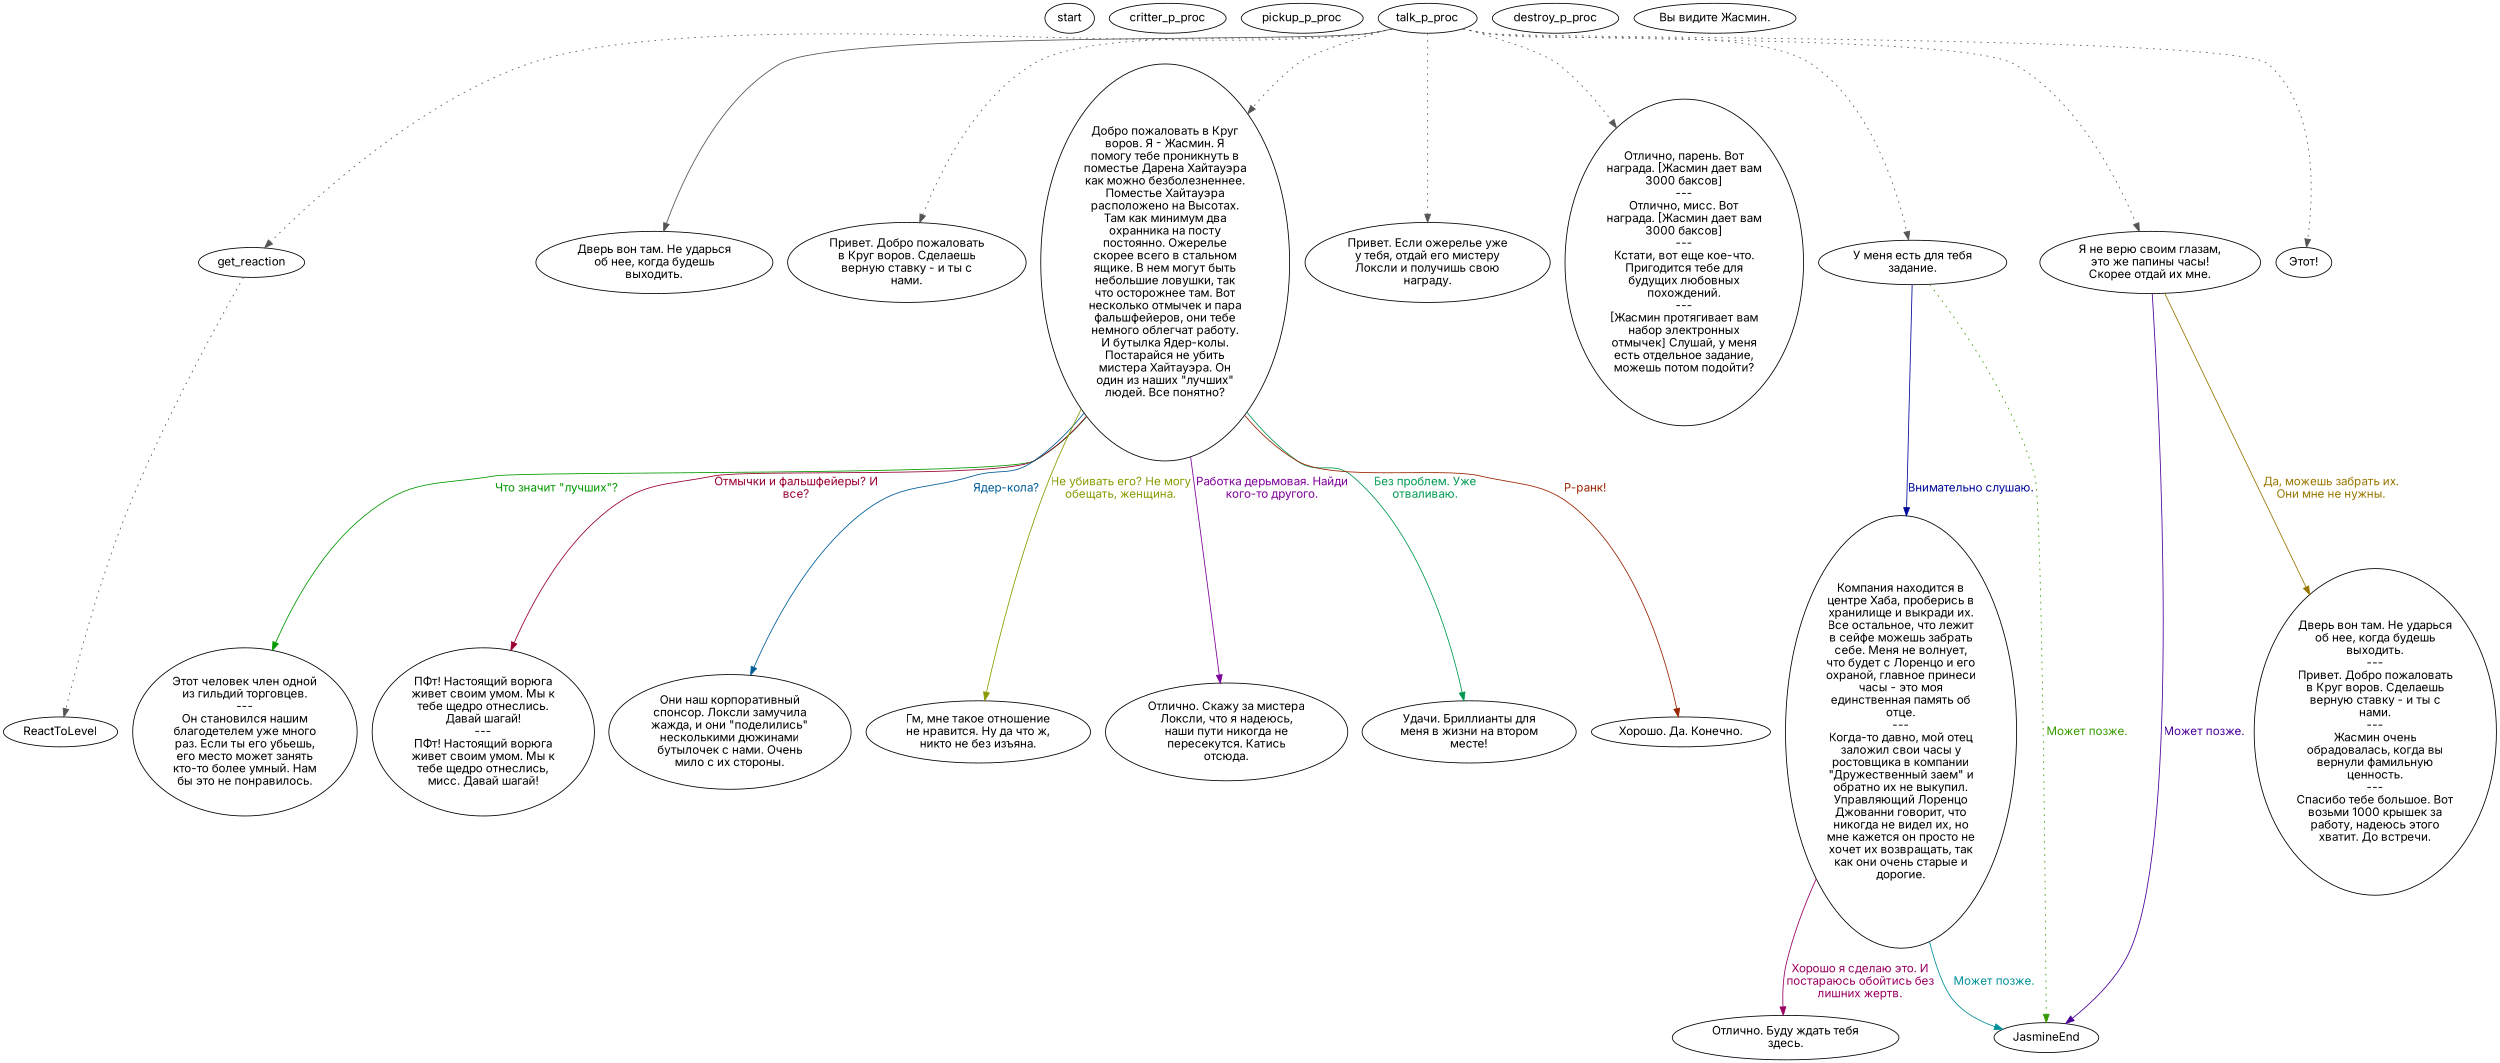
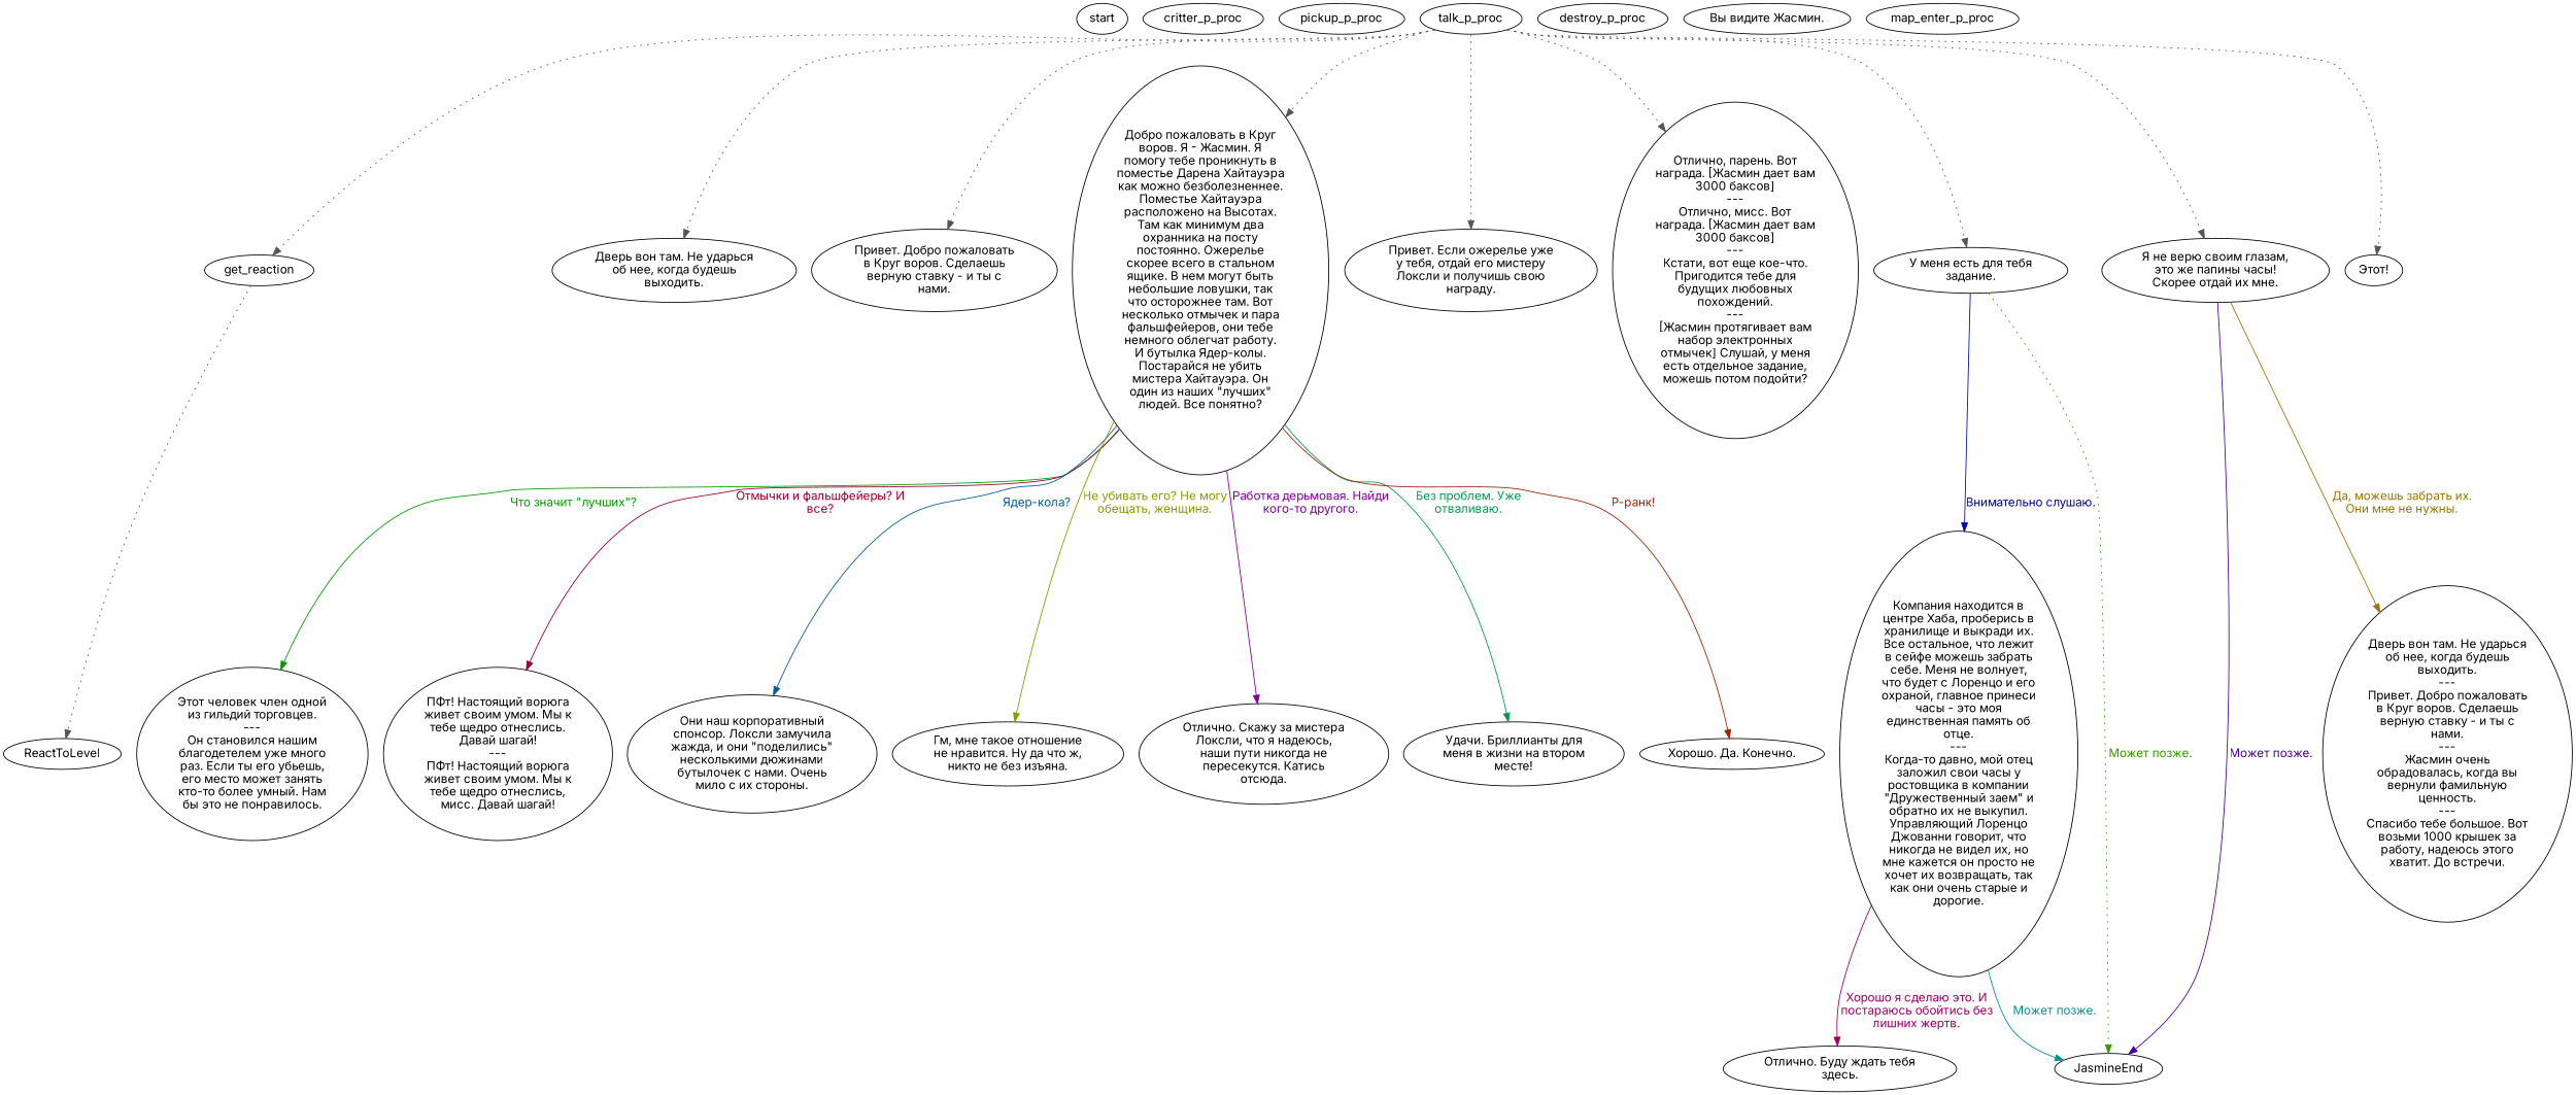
  digraph {
    fontname=Inter
    node [color="#000000" fillcolor="#FFFFFF" fontname=Inter style=filled]
    edge [color="#555555" fontname=Inter]
    start
    critter_p_proc
    pickup_p_proc
    talk_p_proc
    get_reaction
    n6 [label="Дверь вон там. Не ударься\nоб нее, когда будешь\nвыходить."]
    n7 [label="Привет. Добро пожаловать\nв Круг воров. Сделаешь\nверную ставку - и ты с\nнами."]
    n8 [label="Добро пожаловать в Круг\nворов. Я - Жасмин. Я\nпомогу тебе проникнуть в\nпоместье Дарена Хайтауэра\nкак можно безболезненнее.\nПоместье Хайтауэра\nрасположено на Высотах.\nТам как минимум два\nохранника на посту\nпостоянно. Ожерелье\nскорее всего в стальном\nящике. В нем могут быть\nнебольшие ловушки, так\nчто осторожнее там. Вот\nнесколько отмычек и пара\nфальшфейеров, они тебе\nнемного облегчат работу.\nИ бутылка Ядер-колы.\nПостарайся не убить\nмистера Хайтауэра. Он\nодин из наших \"лучших\"\nлюдей. Все понятно?"]
    n9 [label="Привет. Если ожерелье уже\nу тебя, отдай его мистеру\nЛоксли и получишь свою\nнаграду."]
    n10 [label="Отлично, парень. Вот\nнаграда. [Жасмин дает вам\n3000 баксов]\n---\nОтлично, мисс. Вот\nнаграда. [Жасмин дает вам\n3000 баксов]\n---\nКстати, вот еще кое-что.\nПригодится тебе для\nбудущих любовных\nпохождений.\n---\n[Жасмин протягивает вам\nнабор электронных\nотмычек] Слушай, у меня\nесть отдельное задание,\nможешь потом подойти?"]
    n11 [label="У меня есть для тебя\nзадание."]
    n12 [label="Я не верю своим глазам,\nэто же папины часы!\nСкорее отдай их мне."]
    n13 [label="Этот!"]
    ReactToLevel
    n15 [label="Этот человек член одной\nиз гильдий торговцев.\n---\nОн становился нашим\nблагодетелем уже много\nраз. Если ты его убьешь,\nего место может занять\nкто-то более умный. Нам\nбы это не понравилось."]
    n16 [label="ПФт! Настоящий ворюга\nживет своим умом. Мы к\nтебе щедро отнеслись.\nДавай шагай!\n---\nПФт! Настоящий ворюга\nживет своим умом. Мы к\nтебе щедро отнеслись,\nмисс. Давай шагай!"]
    n17 [label="Они наш корпоративный\nспонсор. Локсли замучила\nжажда, и они \"поделились\"\nнесколькими дюжинами\nбутылочек с нами. Очень\nмило с их стороны."]
    n18 [label="Гм, мне такое отношение\nне нравится. Ну да что ж,\nникто не без изъяна."]
    n19 [label="Отлично. Скажу за мистера\nЛоксли, что я надеюсь,\nнаши пути никогда не\nпересекутся. Катись\nотсюда."]
    n20 [label="Удачи. Бриллианты для\nменя в жизни на втором\nместе!"]
    n21 [label="Хорошо. Да. Конечно."]
    n22 [label="Компания находится в\nцентре Хаба, проберись в\nхранилище и выкради их.\nВсе остальное, что лежит\nв сейфе можешь забрать\nсебе. Меня не волнует,\nчто будет с Лоренцо и его\nохраной, главное принеси\nчасы - это моя\nединственная память об\nотце.\n---\nКогда-то давно, мой отец\nзаложил свои часы у\nростовщика в компании\n\"Дружественный заем\" и\nобратно их не выкупил.\nУправляющий Лоренцо\nДжованни говорит, что\nникогда не видел их, но\nмне кажется он просто не\nхочет их возвращать, так\nкак они очень старые и\nдорогие."]
    JasmineEnd
    n24 [label="Дверь вон там. Не ударься\nоб нее, когда будешь\nвыходить.\n---\nПривет. Добро пожаловать\nв Круг воров. Сделаешь\nверную ставку - и ты с\nнами.\n---\nЖасмин очень\nобрадовалась, когда вы\nвернули фамильную\nценность.\n---\nСпасибо тебе большое. Вот\nвозьми 1000 крышек за\nработу, надеюсь этого\nхватит. До встречи."]
    n25 [label="Отлично. Буду ждать тебя\nздесь."]
    destroy_p_proc
    n27 [label="Вы видите Жасмин."]
+   map_enter_p_proc
    talk_p_proc -> get_reaction [style=dotted]
-   talk_p_proc -> n6 [style=solid]
+   talk_p_proc -> n6 [style=dotted]
    talk_p_proc -> n7 [style=dotted]
    talk_p_proc -> n8 [style=dotted]
    talk_p_proc -> n9 [style=dotted]
    talk_p_proc -> n10 [style=dotted]
    talk_p_proc -> n11 [style=dotted]
    talk_p_proc -> n12 [style=dotted]
    talk_p_proc -> n13 [style=dotted]
    get_reaction -> ReactToLevel [style=dotted]
    n8 -> n15 [color="#039900" fontcolor="#039900" label="Что значит \"лучших\"?"]
    n8 -> n16 [color="#99002F" fontcolor="#99002F" label="Отмычки и фальшфейеры? И\nвсе?"]
    n8 -> n17 [color="#005C99" fontcolor="#005C99" label="Ядер-кола?"]
    n8 -> n18 [color="#899900" fontcolor="#899900" label="Не убивать его? Не могу\nобещать, женщина."]
    n8 -> n19 [color="#7D0099" fontcolor="#7D0099" label="Работка дерьмовая. Найди\nкого-то другого."]
    n8 -> n20 [color="#009950" fontcolor="#009950" label="Без проблем. Уже\nотваливаю."]
    n8 -> n21 [color="#992400" fontcolor="#992400" label="Р-ранк!"]
    n11 -> n22 [color="#000999" fontcolor="#000999" label="Внимательно слушаю."]
    n11 -> JasmineEnd [color="#369900" fontcolor="#369900" label="Может позже." style=dotted]
    n12 -> JasmineEnd [color="#4A0099" fontcolor="#4A0099" label="Может позже."]
    n12 -> n24 [color="#997600" fontcolor="#997600" label="Да, можешь забрать их.\nОни мне не нужны."]
    n22 -> JasmineEnd [color="#008F99" fontcolor="#008F99" label="Может позже."]
    n22 -> n25 [color="#990062" fontcolor="#990062" label="Хорошо я сделаю это. И\nпостараюсь обойтись без\nлишних жертв."]
  }
